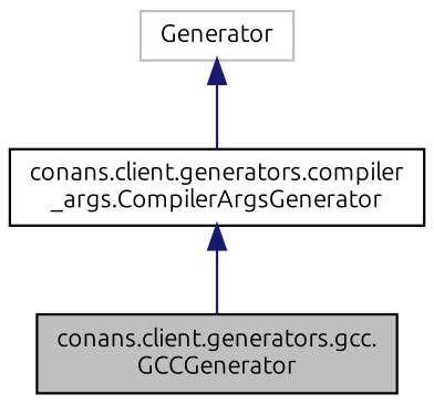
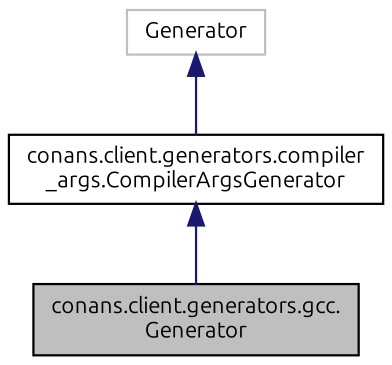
  digraph {
    fontname=Ubuntu
    node [color=black fillcolor=white fontname=Ubuntu fontsize=10 shape=record style=filled]
    edge [color=midnightblue dir=back fontname=Ubuntu fontsize=10 labelfontname=Helvetica labelfontsize=10 style=solid]
-   n1 [fillcolor=grey75 fontcolor=black height=0.2 label="conans.client.generators.gcc.\lGCCGenerator" width=0.4]
+   n1 [fillcolor=grey75 fontcolor=black height=0.2 label="conans.client.generators.gcc.\lGenerator" width=0.4]
    n2 [height=0.2 label="conans.client.generators.compiler\l_args.CompilerArgsGenerator" width=0.4]
    n3 [color=grey75 height=0.2 label=Generator width=0.4]
    n2 -> n1
    n3 -> n2
  }
